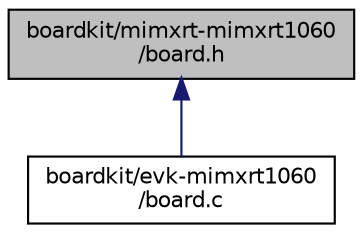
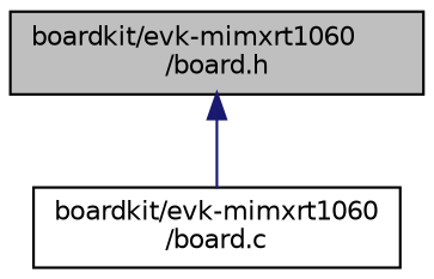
  digraph {
    node [color=black fontname=Helvetica fontsize=10 shape=record style=filled]
-   n1 [fillcolor=grey75 fontcolor=black height=0.2 label="boardkit/mimxrt-mimxrt1060\l/board.h" width=0.4]
+   n1 [fillcolor=grey75 fontcolor=black height=0.2 label="boardkit/evk-mimxrt1060\l/board.h" width=0.4]
    n2 [fillcolor=white height=0.2 label="boardkit/evk-mimxrt1060\l/board.c" width=0.4]
    n1 -> n2 [color=midnightblue dir=back fontname=Helvetica fontsize=10 labelfontname=Helvetica labelfontsize=10 style=solid]
  }
